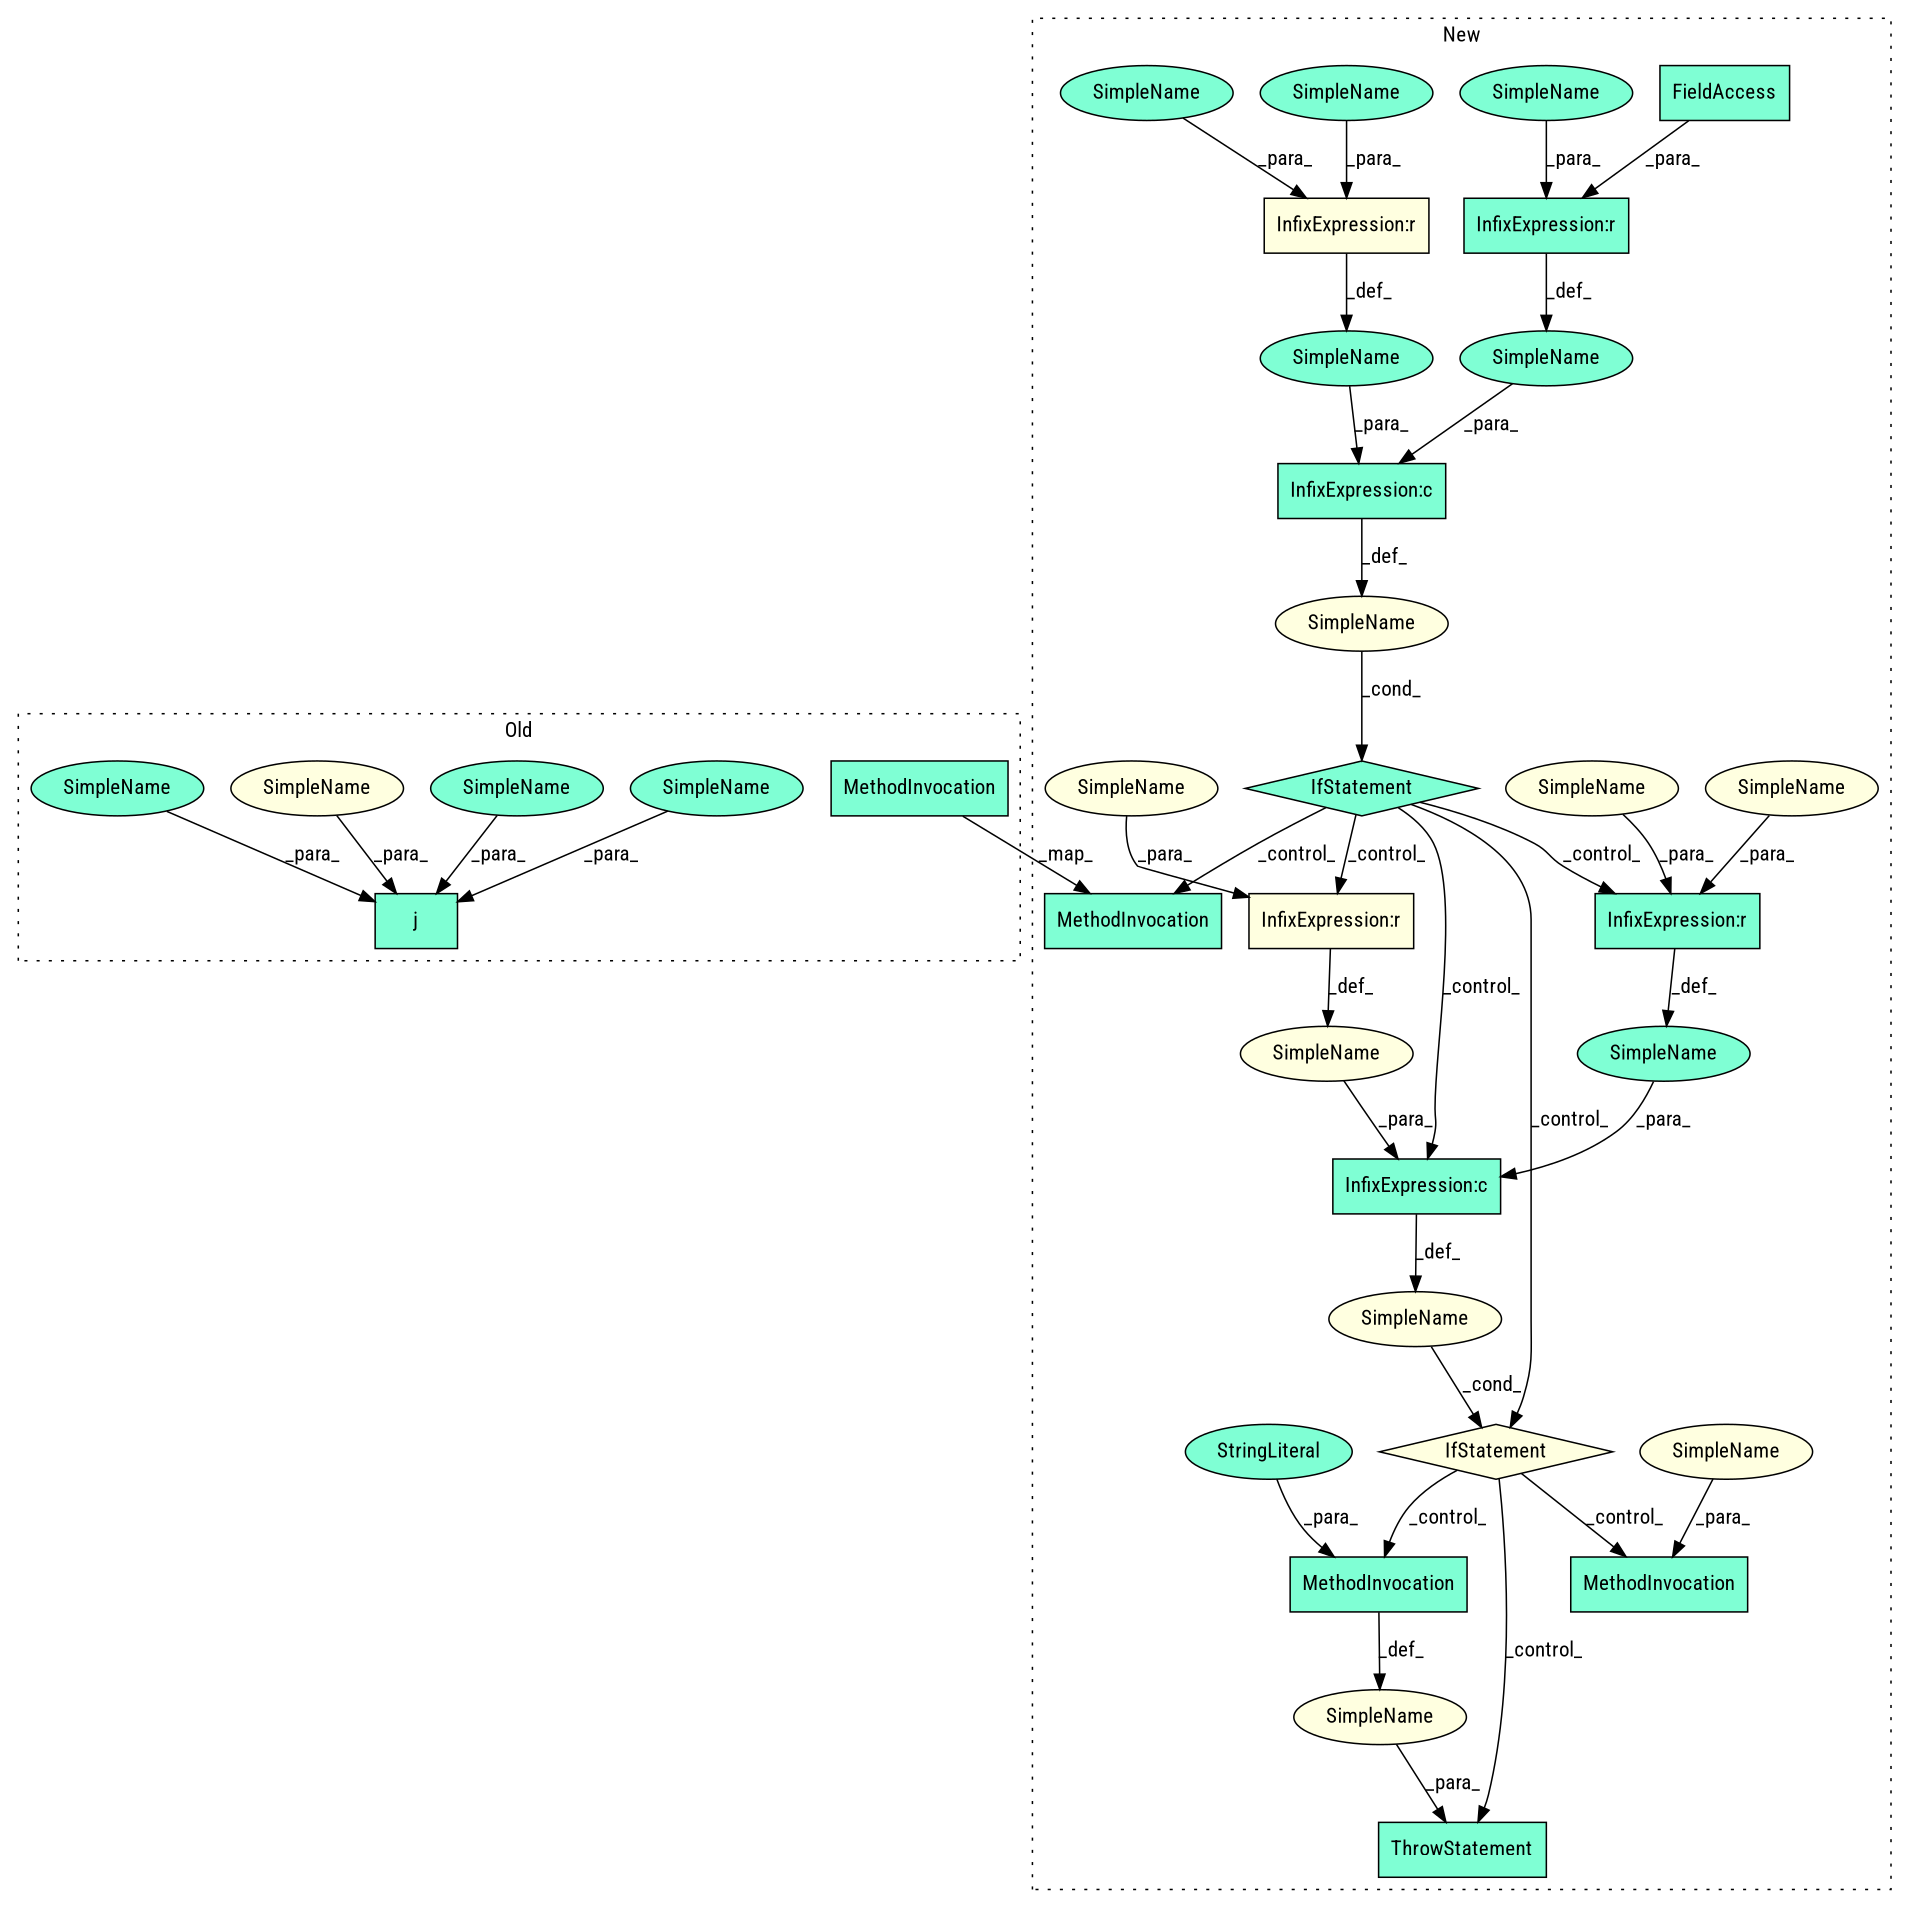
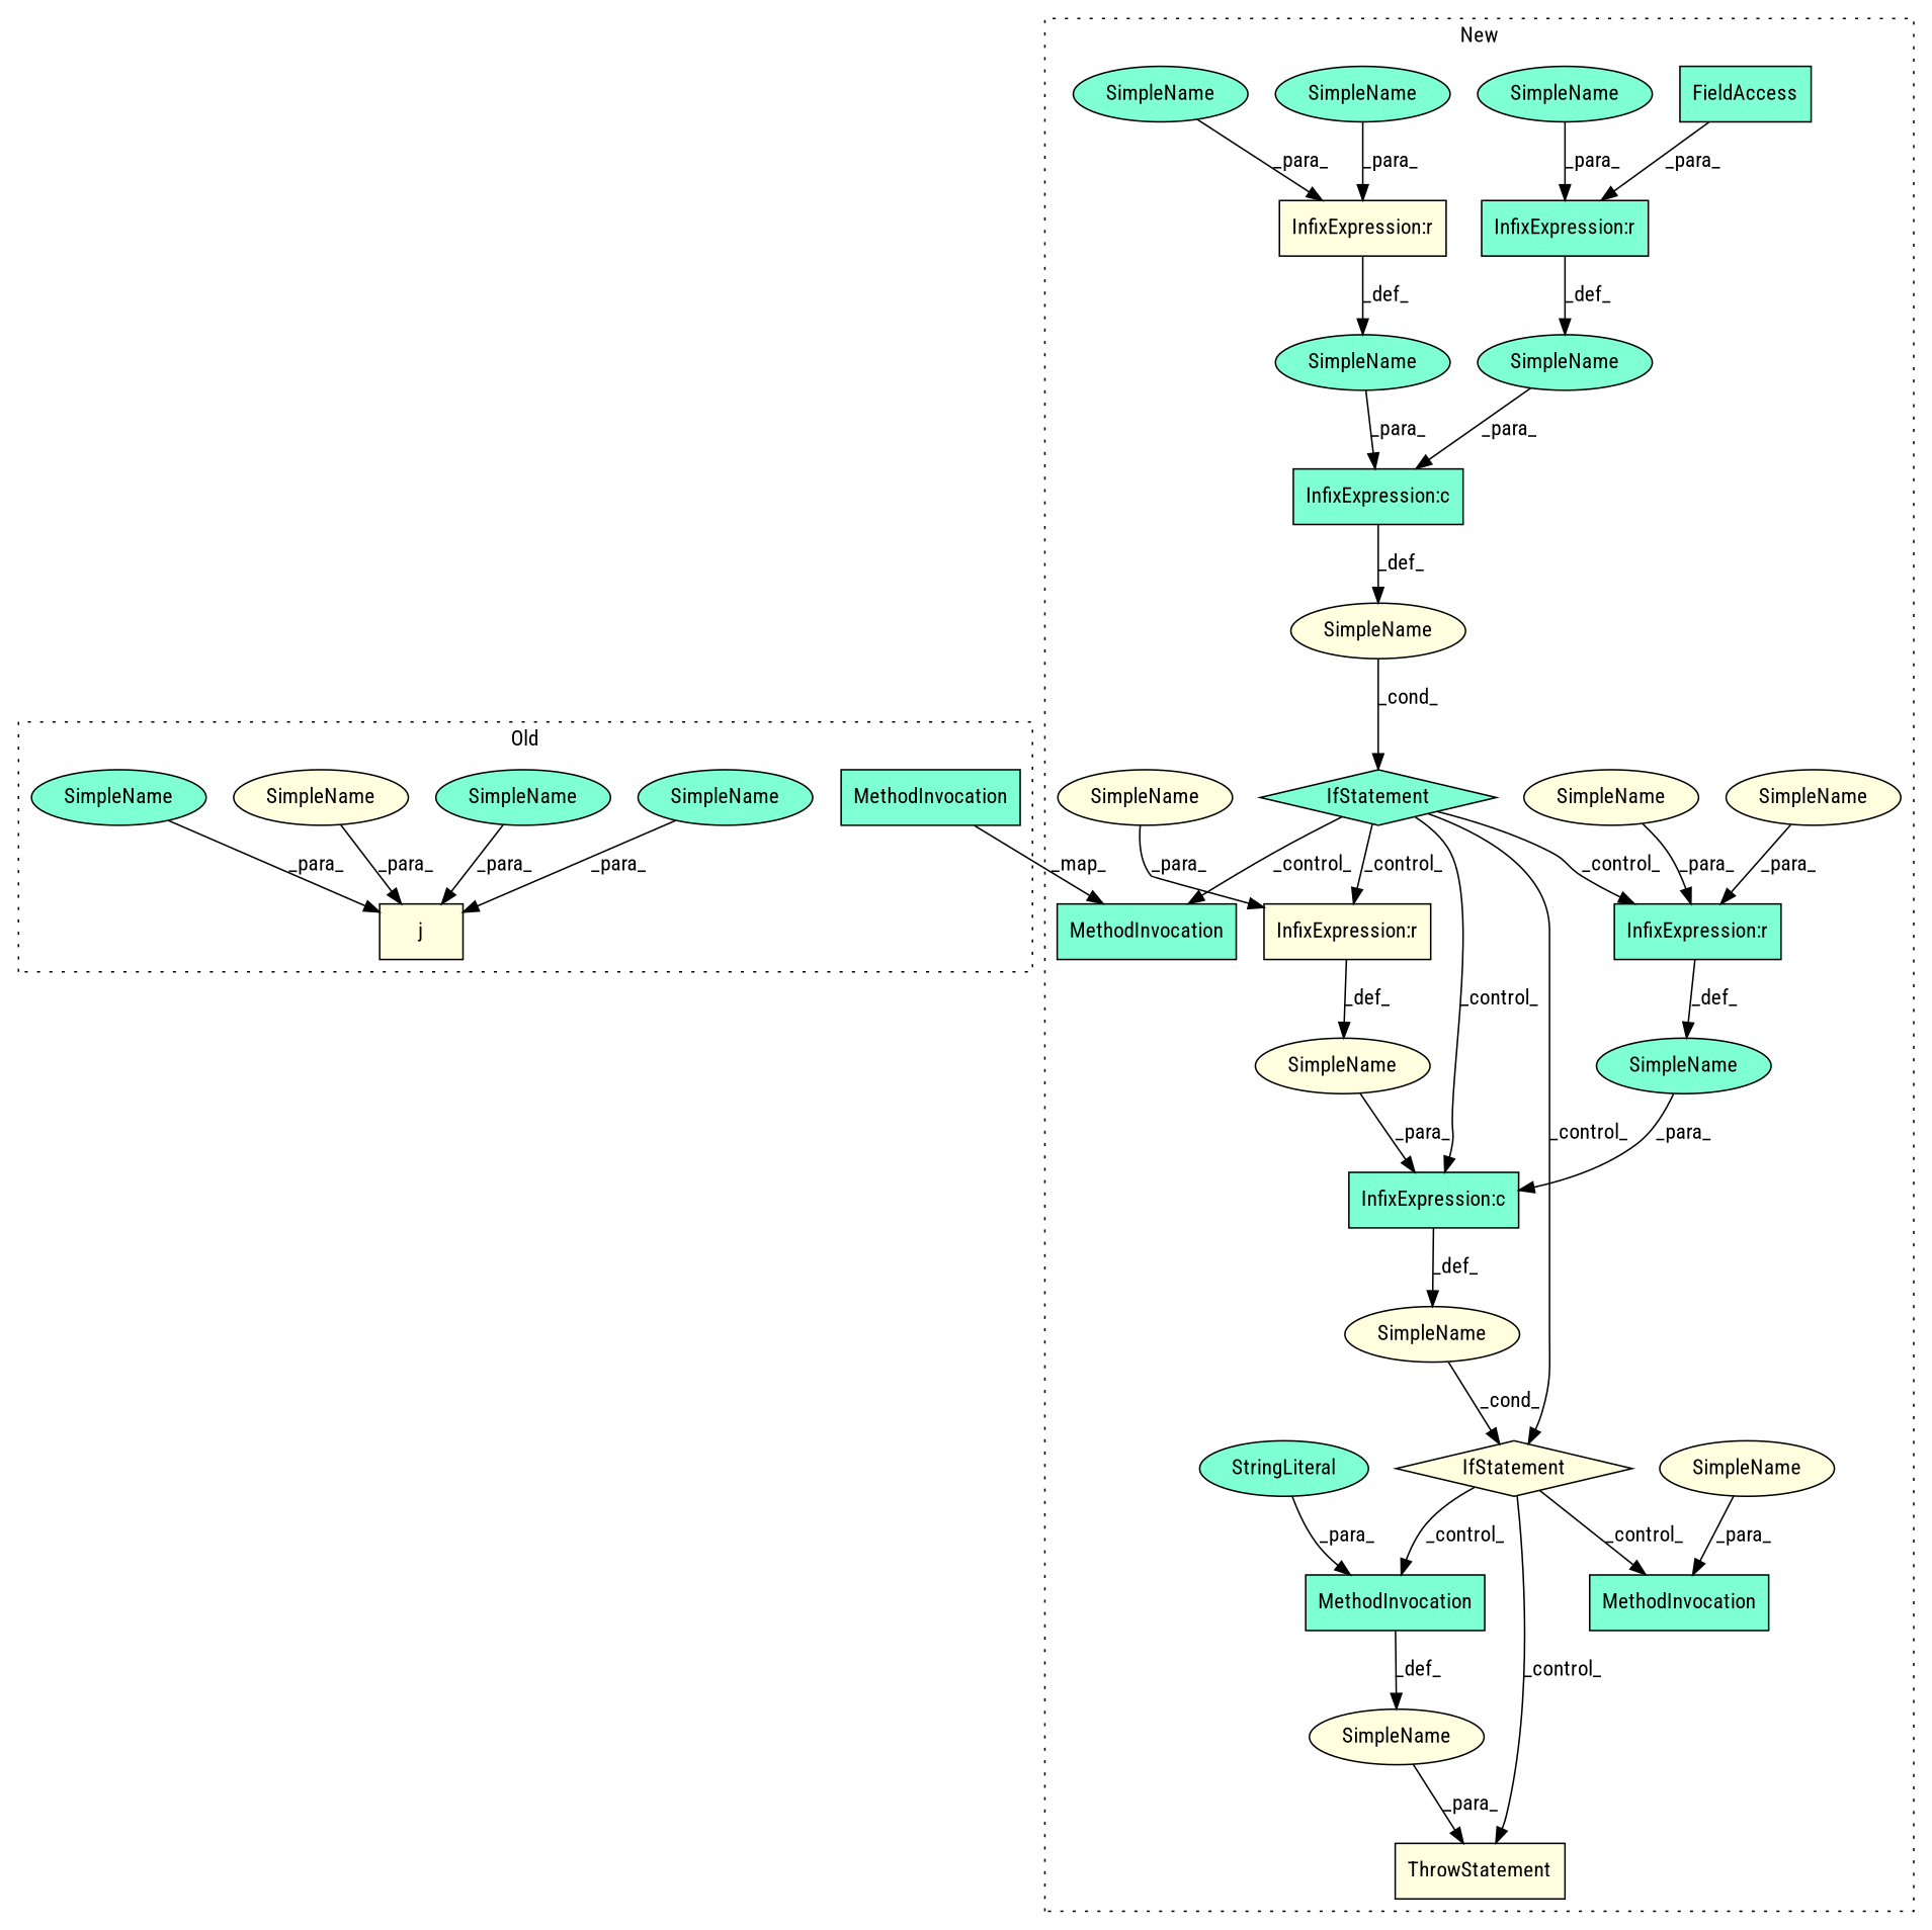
  digraph {
    fontname="Roboto Condensed"
    node [a=42 fillcolor=aquamarine fontname="Roboto Condensed" l=4 shape=ellipse style=filled]
    edge [fontname="Roboto Condensed"]
    n1 [a=32 l="6,1" label=MethodInvocation s="6238,6257" shape=box]
    n2 [l=6 label=SimpleName s=6086]
    n3 [l=7 label=SimpleName s=6066]
    n4 [fillcolor=lightyellow l=7 label=SimpleName s=6105]
    n5 [l=6 label=SimpleName s=6125]
-   n6 [a=106 l=65 label=j s=6066 shape=box]
+   n6 [a=106 fillcolor=lightyellow l=65 label=j s=6066 shape=box]
    n7 [a=22 l=6 label=FieldAccess s=6036 shape=box]
    n8 [a=25 l="4,2" label=IfStatement s="6011,6051" shape=diamond]
    n9 [a=25 fillcolor=lightyellow l="4,2" label=IfStatement s="6103,6143" shape=diamond]
    n10 [a=32 l="22,1" label=MethodInvocation s="6159,6238" shape=box]
    n11 [a=32 l="6,1" label=MethodInvocation s="6265,6286" shape=box]
    n12 [a=32 l="6,1" label=MethodInvocation s="6065,6084" shape=box]
    n13 [fillcolor=lightyellow label=SimpleName s=6118]
    n14 [fillcolor=lightyellow label=SimpleName l=""]
    n15 [label=SimpleName l=""]
    n16 [label=SimpleName s=6046]
    n17 [fillcolor=lightyellow label=SimpleName s=6138]
    n18 [label=SimpleName s=6026]
    n19 [fillcolor=lightyellow l=7 label=SimpleName s=6271]
    n20 [l=6 label=SimpleName s=6016]
    n21 [fillcolor=lightyellow l=6 label=SimpleName s=6108]
    n22 [label=SimpleName l=""]
    n23 [label=SimpleName l=""]
    n24 [fillcolor=lightyellow label=SimpleName l=""]
    n25 [fillcolor=lightyellow label=SimpleName l=""]
    n26 [fillcolor=lightyellow label=SimpleName l=""]
    n27 [a=45 l=57 label=StringLiteral s=6181]
-   n28 [a=53 l=6 label=ThrowStatement s=6153 shape=box]
+   n28 [a=53 fillcolor=lightyellow l=6 label=ThrowStatement s=6153 shape=box]
    n29 [a=27 label="InfixExpression:c" s=6123 shape=box]
    n30 [a=27 label="InfixExpression:c" s=6031 shape=box]
    n31 [a=27 label="InfixExpression:r" s=6114 shape=box]
    n32 [a=27 fillcolor=lightyellow label="InfixExpression:r" s=6134 shape=box]
    n33 [a=27 fillcolor=lightyellow label="InfixExpression:r" s=6022 shape=box]
    n34 [a=27 label="InfixExpression:r" s=6042 shape=box]
    subgraph cluster_1 {
      label=Old
      style=dotted
      n1
      n2
      n3
      n4
      n5
      n6
    }
    subgraph cluster_2 {
      label=New
      style=dotted
      n7
      n8
      n9
      n10
      n11
      n12
      n13
      n14
      n15
      n16
      n17
      n18
      n19
      n20
      n21
      n22
      n23
      n24
      n25
      n26
      n27
      n28
      n29
      n30
      n31
      n32
      n33
      n34
    }
    n1 -> n12 [label=_map_]
    n2 -> n6 [label=_para_]
    n3 -> n6 [label=_para_]
    n4 -> n6 [label=_para_]
    n5 -> n6 [label=_para_]
    n7 -> n34 [label=_para_]
    n8 -> n9 [label=_control_]
    n8 -> n12 [label=_control_]
    n8 -> n29 [label=_control_]
    n8 -> n31 [label=_control_]
    n8 -> n32 [label=_control_]
    n9 -> n10 [label=_control_]
    n9 -> n11 [label=_control_]
    n9 -> n28 [label=_control_]
    n10 -> n14 [label=_def_]
    n13 -> n31 [label=_para_]
    n14 -> n28 [label=_para_]
    n15 -> n29 [label=_para_]
    n16 -> n34 [label=_para_]
    n17 -> n32 [label=_para_]
    n18 -> n33 [label=_para_]
    n19 -> n11 [label=_para_]
    n20 -> n33 [label=_para_]
    n21 -> n31 [label=_para_]
    n22 -> n30 [label=_para_]
    n23 -> n30 [label=_para_]
    n24 -> n8 [label=_cond_]
    n25 -> n29 [label=_para_]
    n26 -> n9 [label=_cond_]
    n27 -> n10 [label=_para_]
    n29 -> n26 [label=_def_]
    n30 -> n24 [label=_def_]
    n31 -> n15 [label=_def_]
    n32 -> n25 [label=_def_]
    n33 -> n22 [label=_def_]
    n34 -> n23 [label=_def_]
  }
